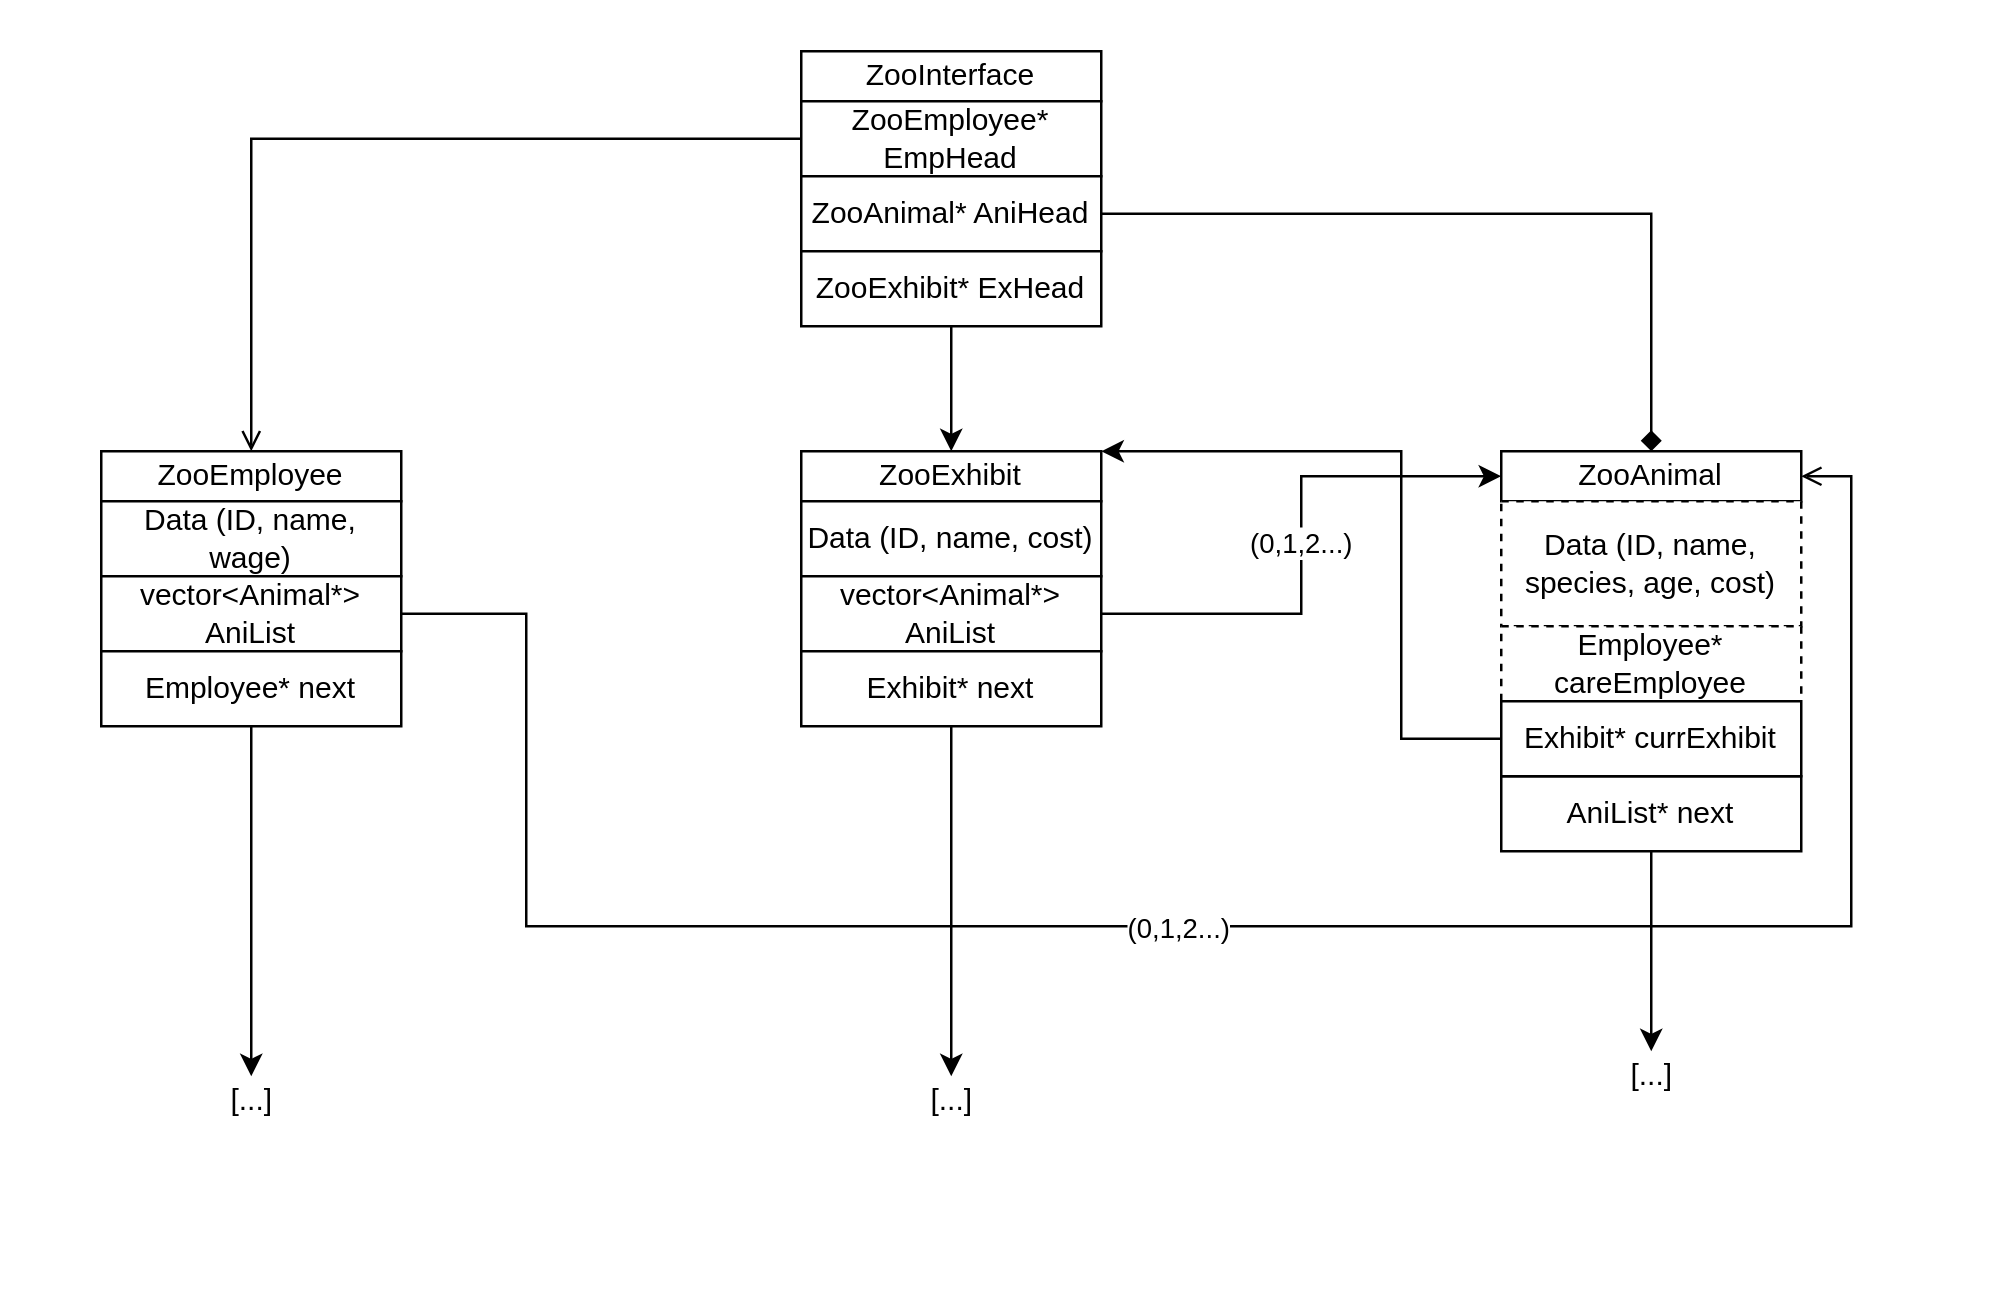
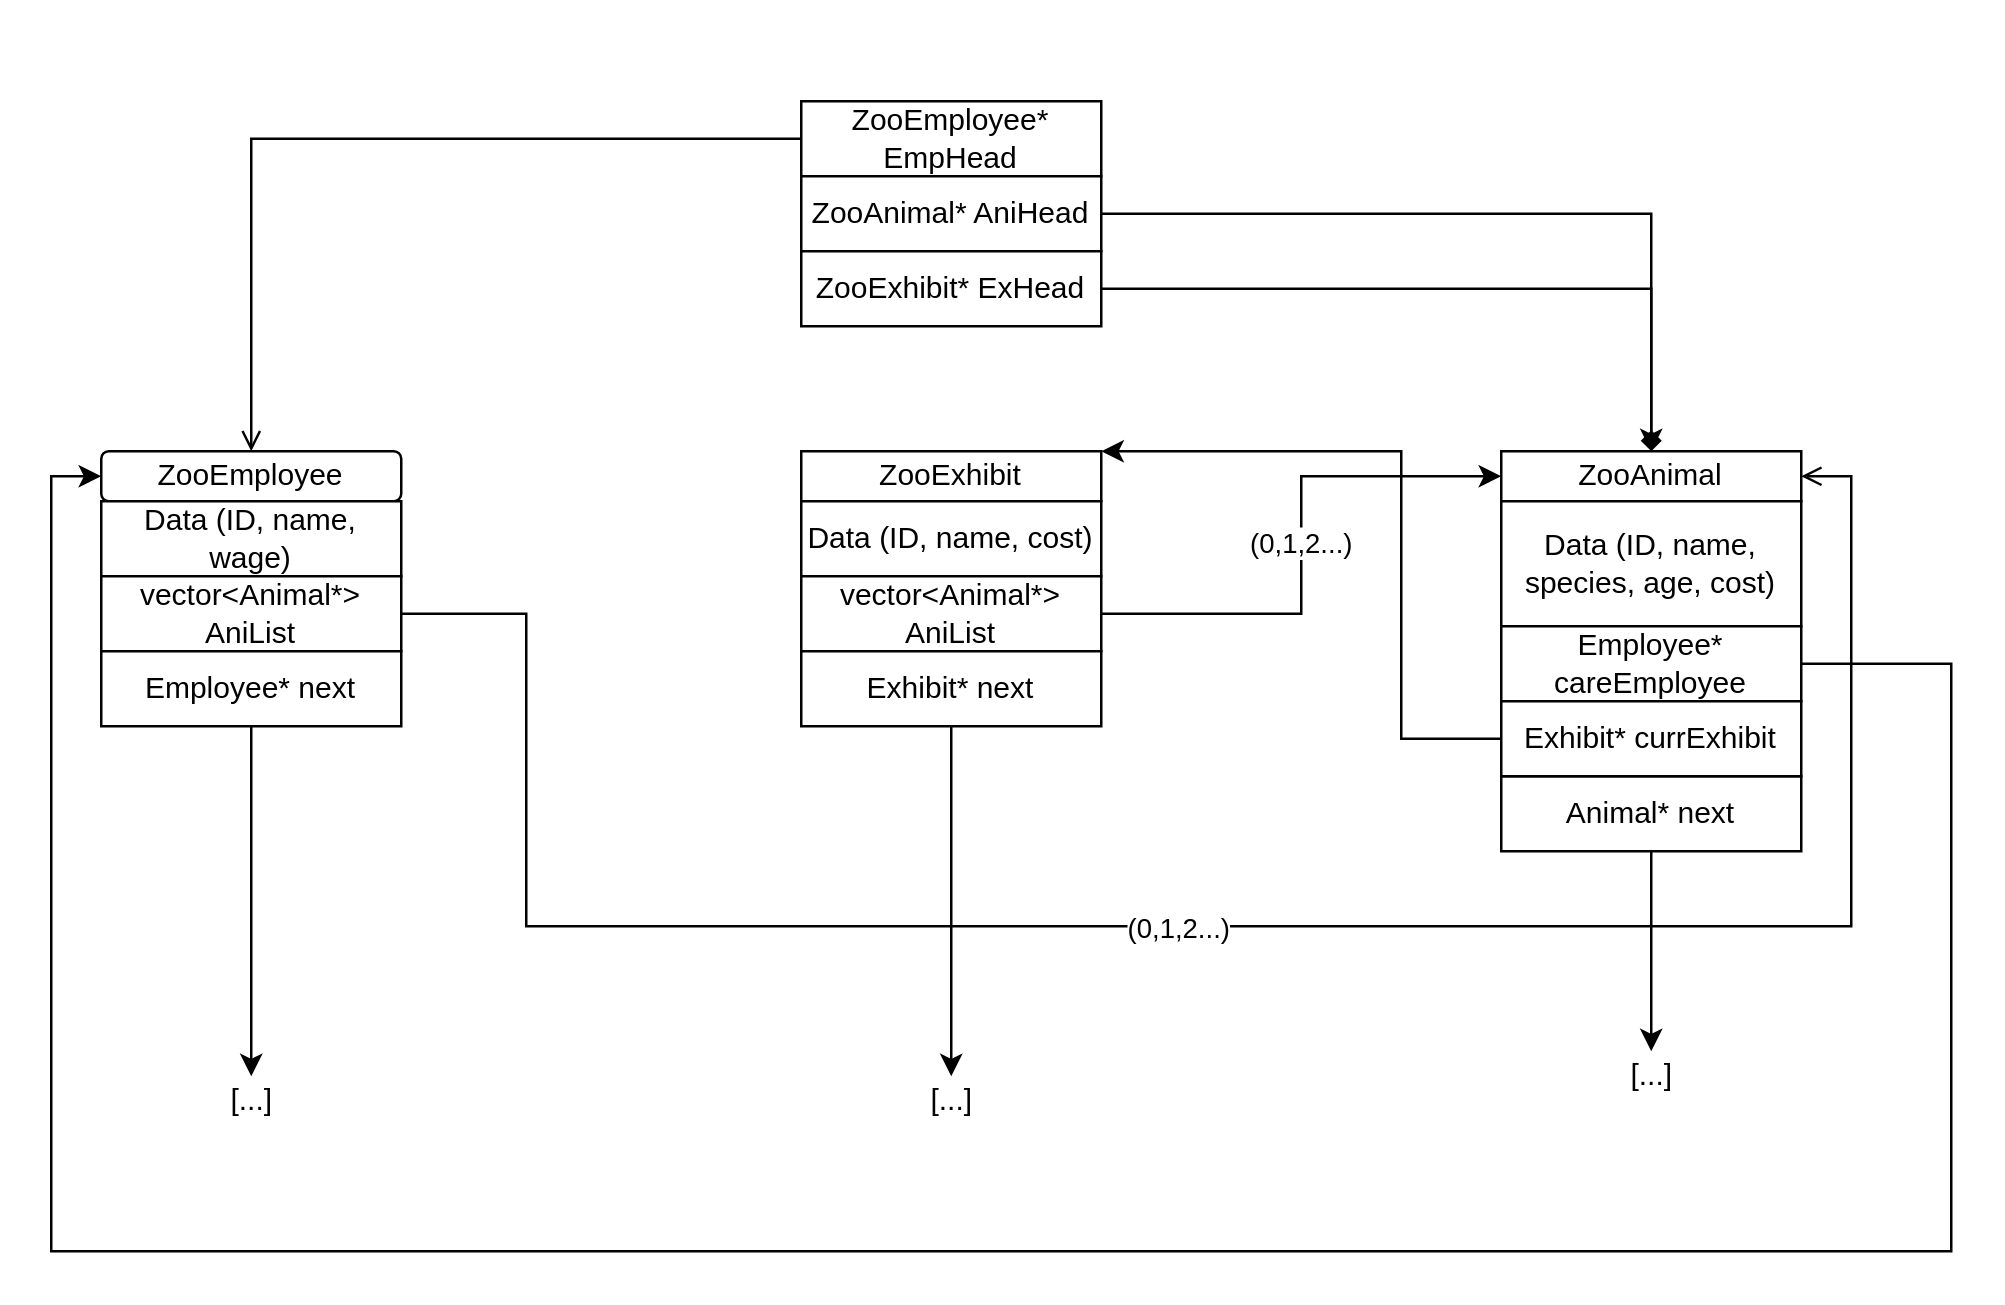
  <mxCell id="0" />
  <mxCell id="1" parent="0" />
- <mxCell id="2" value="ZooInterface" style="rounded=0;whiteSpace=wrap;html=1;" parent="1" vertex="1"><mxGeometry x="320" y="20" width="120" height="20" as="geometry" /></mxCell>
  <mxCell id="3" style="edgeStyle=orthogonalEdgeStyle;rounded=0;orthogonalLoop=1;jettySize=auto;html=1;entryX=0.5;entryY=0;entryDx=0;entryDy=0;endArrow=open;" parent="1" source="4" target="9" edge="1"><mxGeometry relative="1" as="geometry" /></mxCell>
  <mxCell id="4" value="ZooEmployee* EmpHead" style="rounded=0;whiteSpace=wrap;html=1;" parent="1" vertex="1"><mxGeometry x="320" y="40" width="120" height="30" as="geometry" /></mxCell>
  <mxCell id="5" style="edgeStyle=orthogonalEdgeStyle;rounded=0;orthogonalLoop=1;jettySize=auto;html=1;entryX=0.5;entryY=0;entryDx=0;entryDy=0;endArrow=diamond;" parent="1" source="6" target="22" edge="1"><mxGeometry relative="1" as="geometry" /></mxCell>
  <mxCell id="6" value="ZooAnimal* AniHead" style="rounded=0;whiteSpace=wrap;html=1;" parent="1" vertex="1"><mxGeometry x="320" y="70" width="120" height="30" as="geometry" /></mxCell>
- <mxCell id="7" style="edgeStyle=orthogonalEdgeStyle;rounded=0;orthogonalLoop=1;jettySize=auto;html=1;" parent="1" source="8" target="14" edge="1"><mxGeometry relative="1" as="geometry" /></mxCell>
+ <mxCell id="7" style="edgeStyle=orthogonalEdgeStyle;rounded=0;orthogonalLoop=1;jettySize=auto;html=1;" parent="1" source="8" target="22" edge="1"><mxGeometry relative="1" as="geometry" /></mxCell>
  <mxCell id="8" value="ZooExhibit* ExHead" style="rounded=0;whiteSpace=wrap;html=1;" parent="1" vertex="1"><mxGeometry x="320" y="100" width="120" height="30" as="geometry" /></mxCell>
- <mxCell id="9" value="ZooEmployee" style="rounded=0;whiteSpace=wrap;html=1;" parent="1" vertex="1"><mxGeometry x="40" y="180" width="120" height="20" as="geometry" /></mxCell>
+ <mxCell id="9" value="ZooEmployee" style="whiteSpace=wrap;html=1;rounded=1;" parent="1" vertex="1"><mxGeometry x="40" y="180" width="120" height="20" as="geometry" /></mxCell>
  <mxCell id="10" value="Data (ID, name, wage)" style="rounded=0;whiteSpace=wrap;html=1;" parent="1" vertex="1"><mxGeometry x="40" y="200" width="120" height="30" as="geometry" /></mxCell>
  <mxCell id="11" style="edgeStyle=orthogonalEdgeStyle;rounded=0;orthogonalLoop=1;jettySize=auto;html=1;entryX=1;entryY=0.5;entryDx=0;entryDy=0;endArrow=open;endFill=0;exitX=1;exitY=0.5;exitDx=0;exitDy=0;" parent="1" source="13" target="22" edge="1"><mxGeometry relative="1" as="geometry"><Array as="points"><mxPoint x="210" y="245" /><mxPoint x="210" y="370" /><mxPoint x="740" y="370" /><mxPoint x="740" y="190" /></Array><mxPoint x="190" y="245" as="sourcePoint" /></mxGeometry></mxCell>
  <mxCell id="12" value="(0,1,2...)" style="edgeLabel;html=1;align=center;verticalAlign=middle;resizable=0;points=[];" parent="11" vertex="1" connectable="0"><mxGeometry x="-0.039" relative="1" as="geometry"><mxPoint as="offset" /></mxGeometry></mxCell>
  <mxCell id="13" value="vector&amp;lt;Animal*&amp;gt; AniList" style="rounded=0;whiteSpace=wrap;html=1;" parent="1" vertex="1"><mxGeometry x="40" y="230" width="120" height="30" as="geometry" /></mxCell>
  <mxCell id="14" value="ZooExhibit" style="rounded=0;whiteSpace=wrap;html=1;" parent="1" vertex="1"><mxGeometry x="320" y="180" width="120" height="20" as="geometry" /></mxCell>
  <mxCell id="15" value="Data (ID, name, cost)" style="rounded=0;whiteSpace=wrap;html=1;" parent="1" vertex="1"><mxGeometry x="320" y="200" width="120" height="30" as="geometry" /></mxCell>
  <mxCell id="16" value="(0,1,2...)" style="edgeStyle=orthogonalEdgeStyle;rounded=0;orthogonalLoop=1;jettySize=auto;html=1;entryX=0;entryY=0.5;entryDx=0;entryDy=0;" parent="1" source="17" target="22" edge="1"><mxGeometry relative="1" as="geometry"><Array as="points"><mxPoint x="520" y="245" /><mxPoint x="520" y="190" /></Array></mxGeometry></mxCell>
  <mxCell id="17" value="vector&amp;lt;Animal*&amp;gt; AniList" style="rounded=0;whiteSpace=wrap;html=1;" parent="1" vertex="1"><mxGeometry x="320" y="230" width="120" height="30" as="geometry" /></mxCell>
  <mxCell id="18" style="edgeStyle=orthogonalEdgeStyle;rounded=0;orthogonalLoop=1;jettySize=auto;html=1;" parent="1" source="19" edge="1"><mxGeometry relative="1" as="geometry"><mxPoint x="380" y="430" as="targetPoint" /></mxGeometry></mxCell>
  <mxCell id="19" value="Exhibit* next" style="rounded=0;whiteSpace=wrap;html=1;" parent="1" vertex="1"><mxGeometry x="320" y="260" width="120" height="30" as="geometry" /></mxCell>
  <mxCell id="20" style="edgeStyle=orthogonalEdgeStyle;rounded=0;orthogonalLoop=1;jettySize=auto;html=1;" parent="1" source="21" edge="1"><mxGeometry relative="1" as="geometry"><mxPoint x="100" y="430" as="targetPoint" /></mxGeometry></mxCell>
  <mxCell id="21" value="Employee* next" style="rounded=0;whiteSpace=wrap;html=1;" parent="1" vertex="1"><mxGeometry x="40" y="260" width="120" height="30" as="geometry" /></mxCell>
  <mxCell id="22" value="ZooAnimal" style="rounded=0;whiteSpace=wrap;html=1;" parent="1" vertex="1"><mxGeometry x="600" y="180" width="120" height="20" as="geometry" /></mxCell>
- <mxCell id="23" value="Data (ID, name, species, age, cost)" style="rounded=0;whiteSpace=wrap;html=1;dashed=1;" parent="1" vertex="1"><mxGeometry x="600" y="200" width="120" height="50" as="geometry" /></mxCell>
+ <mxCell id="23" value="Data (ID, name, species, age, cost)" style="rounded=0;whiteSpace=wrap;html=1;" parent="1" vertex="1"><mxGeometry x="600" y="200" width="120" height="50" as="geometry" /></mxCell>
  <mxCell id="24" style="edgeStyle=orthogonalEdgeStyle;rounded=0;orthogonalLoop=1;jettySize=auto;html=1;" parent="1" source="25" edge="1"><mxGeometry relative="1" as="geometry"><mxPoint x="660" y="420" as="targetPoint" /></mxGeometry></mxCell>
- <mxCell id="25" value="AniList* next" style="rounded=0;whiteSpace=wrap;html=1;" parent="1" vertex="1"><mxGeometry x="600" y="310" width="120" height="30" as="geometry" /></mxCell>
+ <mxCell id="25" value="Animal* next" style="rounded=0;whiteSpace=wrap;html=1;" parent="1" vertex="1"><mxGeometry x="600" y="310" width="120" height="30" as="geometry" /></mxCell>
  <mxCell id="26" value="[...]" style="text;html=1;align=center;verticalAlign=middle;resizable=0;points=[];autosize=1;" parent="1" vertex="1"><mxGeometry x="645" y="420" width="30" height="20" as="geometry" /></mxCell>
  <mxCell id="27" value="[...]" style="text;html=1;align=center;verticalAlign=middle;resizable=0;points=[];autosize=1;" parent="1" vertex="1"><mxGeometry x="365" y="430" width="30" height="20" as="geometry" /></mxCell>
  <mxCell id="28" value="[...]" style="text;html=1;align=center;verticalAlign=middle;resizable=0;points=[];autosize=1;" parent="1" vertex="1"><mxGeometry x="85" y="430" width="30" height="20" as="geometry" /></mxCell>
- <mxCell id="30" value="Employee* careEmployee" style="rounded=0;whiteSpace=wrap;html=1;dashed=1;" parent="1" vertex="1"><mxGeometry x="600" y="250" width="120" height="30" as="geometry" /></mxCell>
+ <mxCell id="29" style="edgeStyle=orthogonalEdgeStyle;rounded=0;orthogonalLoop=1;jettySize=auto;html=1;entryX=0;entryY=0.5;entryDx=0;entryDy=0;" parent="1" source="30" target="9" edge="1"><mxGeometry relative="1" as="geometry"><Array as="points"><mxPoint x="780" y="265" /><mxPoint x="780" y="500" /><mxPoint x="20" y="500" /><mxPoint x="20" y="190" /></Array></mxGeometry></mxCell>
+ <mxCell id="30" value="Employee* careEmployee" style="rounded=0;whiteSpace=wrap;html=1;" parent="1" vertex="1"><mxGeometry x="600" y="250" width="120" height="30" as="geometry" /></mxCell>
  <mxCell id="31" style="edgeStyle=orthogonalEdgeStyle;rounded=0;orthogonalLoop=1;jettySize=auto;html=1;" parent="1" source="32" edge="1"><mxGeometry relative="1" as="geometry"><mxPoint x="440" y="180" as="targetPoint" /><Array as="points"><mxPoint x="560" y="295" /><mxPoint x="560" y="180" /><mxPoint x="440" y="180" /></Array></mxGeometry></mxCell>
  <mxCell id="32" value="Exhibit* currExhibit" style="rounded=0;whiteSpace=wrap;html=1;" parent="1" vertex="1"><mxGeometry x="600" y="280" width="120" height="30" as="geometry" /></mxCell>
